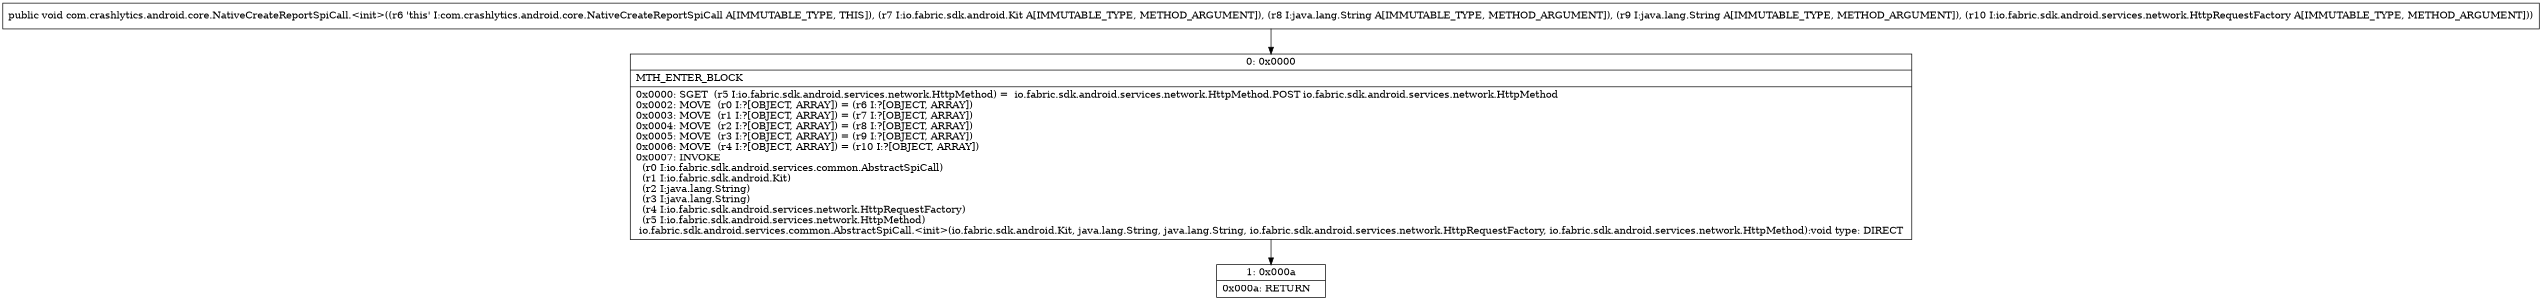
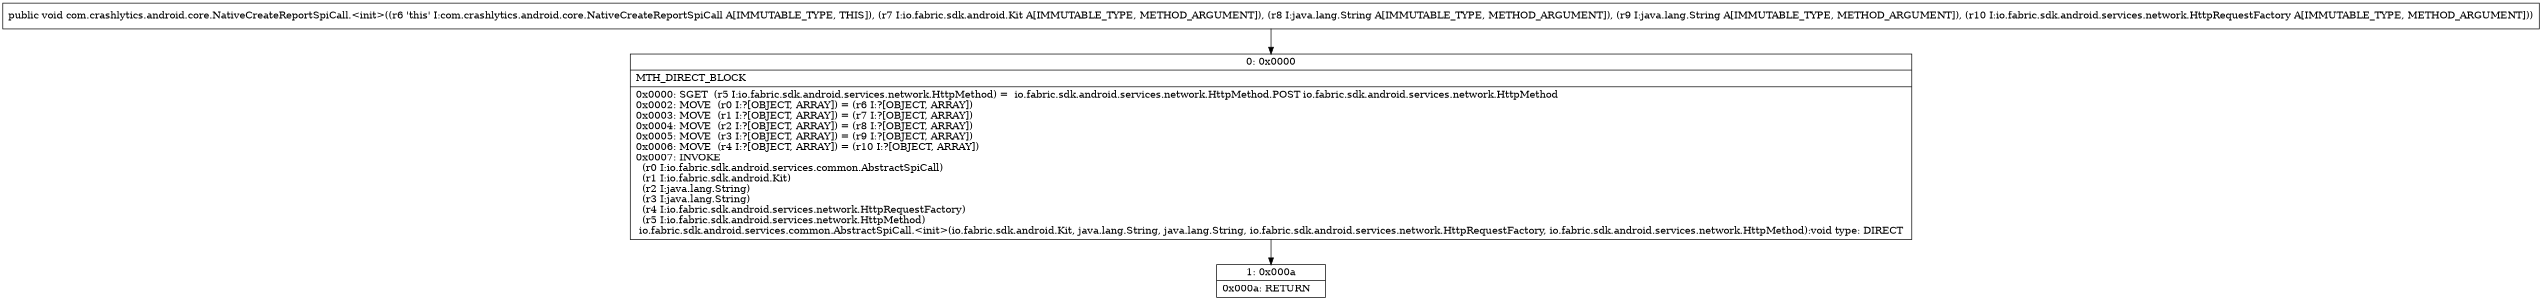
  digraph {
    node [shape=record]
-   n1 [label="{0\:\ 0x0000|MTH_ENTER_BLOCK\l|0x0000: SGET  (r5 I:io.fabric.sdk.android.services.network.HttpMethod) =  io.fabric.sdk.android.services.network.HttpMethod.POST io.fabric.sdk.android.services.network.HttpMethod \l0x0002: MOVE  (r0 I:?[OBJECT, ARRAY]) = (r6 I:?[OBJECT, ARRAY]) \l0x0003: MOVE  (r1 I:?[OBJECT, ARRAY]) = (r7 I:?[OBJECT, ARRAY]) \l0x0004: MOVE  (r2 I:?[OBJECT, ARRAY]) = (r8 I:?[OBJECT, ARRAY]) \l0x0005: MOVE  (r3 I:?[OBJECT, ARRAY]) = (r9 I:?[OBJECT, ARRAY]) \l0x0006: MOVE  (r4 I:?[OBJECT, ARRAY]) = (r10 I:?[OBJECT, ARRAY]) \l0x0007: INVOKE  \l  (r0 I:io.fabric.sdk.android.services.common.AbstractSpiCall)\l  (r1 I:io.fabric.sdk.android.Kit)\l  (r2 I:java.lang.String)\l  (r3 I:java.lang.String)\l  (r4 I:io.fabric.sdk.android.services.network.HttpRequestFactory)\l  (r5 I:io.fabric.sdk.android.services.network.HttpMethod)\l io.fabric.sdk.android.services.common.AbstractSpiCall.\<init\>(io.fabric.sdk.android.Kit, java.lang.String, java.lang.String, io.fabric.sdk.android.services.network.HttpRequestFactory, io.fabric.sdk.android.services.network.HttpMethod):void type: DIRECT \l}"]
+   n1 [label="{0\:\ 0x0000|MTH_DIRECT_BLOCK\l|0x0000: SGET  (r5 I:io.fabric.sdk.android.services.network.HttpMethod) =  io.fabric.sdk.android.services.network.HttpMethod.POST io.fabric.sdk.android.services.network.HttpMethod \l0x0002: MOVE  (r0 I:?[OBJECT, ARRAY]) = (r6 I:?[OBJECT, ARRAY]) \l0x0003: MOVE  (r1 I:?[OBJECT, ARRAY]) = (r7 I:?[OBJECT, ARRAY]) \l0x0004: MOVE  (r2 I:?[OBJECT, ARRAY]) = (r8 I:?[OBJECT, ARRAY]) \l0x0005: MOVE  (r3 I:?[OBJECT, ARRAY]) = (r9 I:?[OBJECT, ARRAY]) \l0x0006: MOVE  (r4 I:?[OBJECT, ARRAY]) = (r10 I:?[OBJECT, ARRAY]) \l0x0007: INVOKE  \l  (r0 I:io.fabric.sdk.android.services.common.AbstractSpiCall)\l  (r1 I:io.fabric.sdk.android.Kit)\l  (r2 I:java.lang.String)\l  (r3 I:java.lang.String)\l  (r4 I:io.fabric.sdk.android.services.network.HttpRequestFactory)\l  (r5 I:io.fabric.sdk.android.services.network.HttpMethod)\l io.fabric.sdk.android.services.common.AbstractSpiCall.\<init\>(io.fabric.sdk.android.Kit, java.lang.String, java.lang.String, io.fabric.sdk.android.services.network.HttpRequestFactory, io.fabric.sdk.android.services.network.HttpMethod):void type: DIRECT \l}"]
    n2 [label="{1\:\ 0x000a|0x000a: RETURN   \l}"]
    n3 [label="{public void com.crashlytics.android.core.NativeCreateReportSpiCall.\<init\>((r6 'this' I:com.crashlytics.android.core.NativeCreateReportSpiCall A[IMMUTABLE_TYPE, THIS]), (r7 I:io.fabric.sdk.android.Kit A[IMMUTABLE_TYPE, METHOD_ARGUMENT]), (r8 I:java.lang.String A[IMMUTABLE_TYPE, METHOD_ARGUMENT]), (r9 I:java.lang.String A[IMMUTABLE_TYPE, METHOD_ARGUMENT]), (r10 I:io.fabric.sdk.android.services.network.HttpRequestFactory A[IMMUTABLE_TYPE, METHOD_ARGUMENT])) }"]
    n1 -> n2
    n3 -> n1
  }
